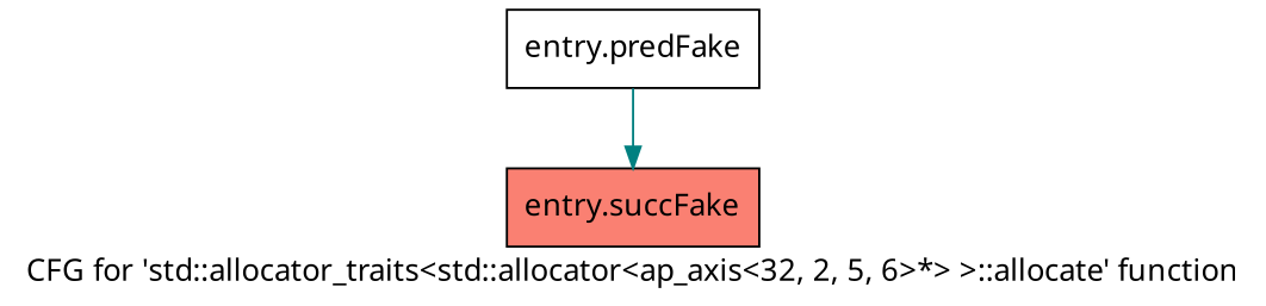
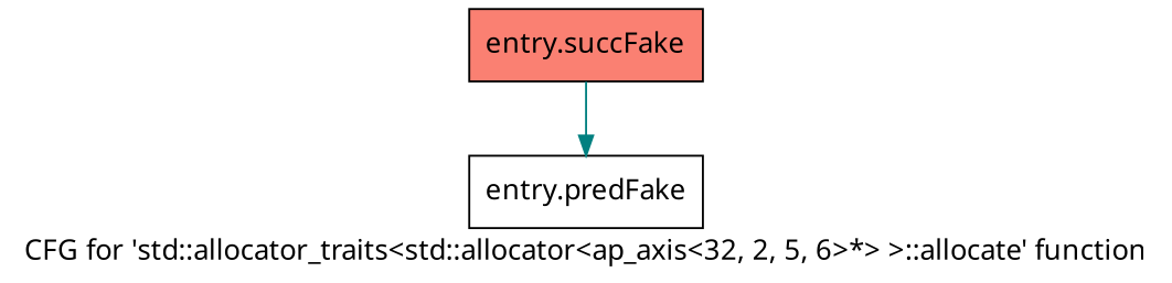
  digraph {
    label="CFG for 'std::allocator_traits\<std::allocator\<ap_axis\<32, 2, 5, 6\>*\> \>::allocate' function"
    fontname="Noto Sans"
    node [shape=record style=filled fontname="Noto Sans"]
    n1 [label="{entry.predFake}" fillcolor=white]
    n2 [filename="/proj/xbuilds/2019.2_0801_1/installs/lin64/Vivado/HEAD/tps/lnx64/gcc-6.2.0/lib/gcc/x86_64-pc-linux-gnu/6.2.0/../../../../include/c++/6.2.0/bits/alloc_traits.h" label="{entry.succFake}" linenumber=416 fillcolor=salmon]
-   n1 -> n2 [filename="/proj/xbuilds/2019.2_0801_1/installs/lin64/Vivado/HEAD/tps/lnx64/gcc-6.2.0/lib/gcc/x86_64-pc-linux-gnu/6.2.0/../../../../include/c++/6.2.0/bits/alloc_traits.h" color=teal fontname="Noto Sans"]
+   n2 -> n1 [filename="/proj/xbuilds/2019.2_0801_1/installs/lin64/Vivado/HEAD/tps/lnx64/gcc-6.2.0/lib/gcc/x86_64-pc-linux-gnu/6.2.0/../../../../include/c++/6.2.0/bits/alloc_traits.h" color=teal fontname="Noto Sans"]
  }
